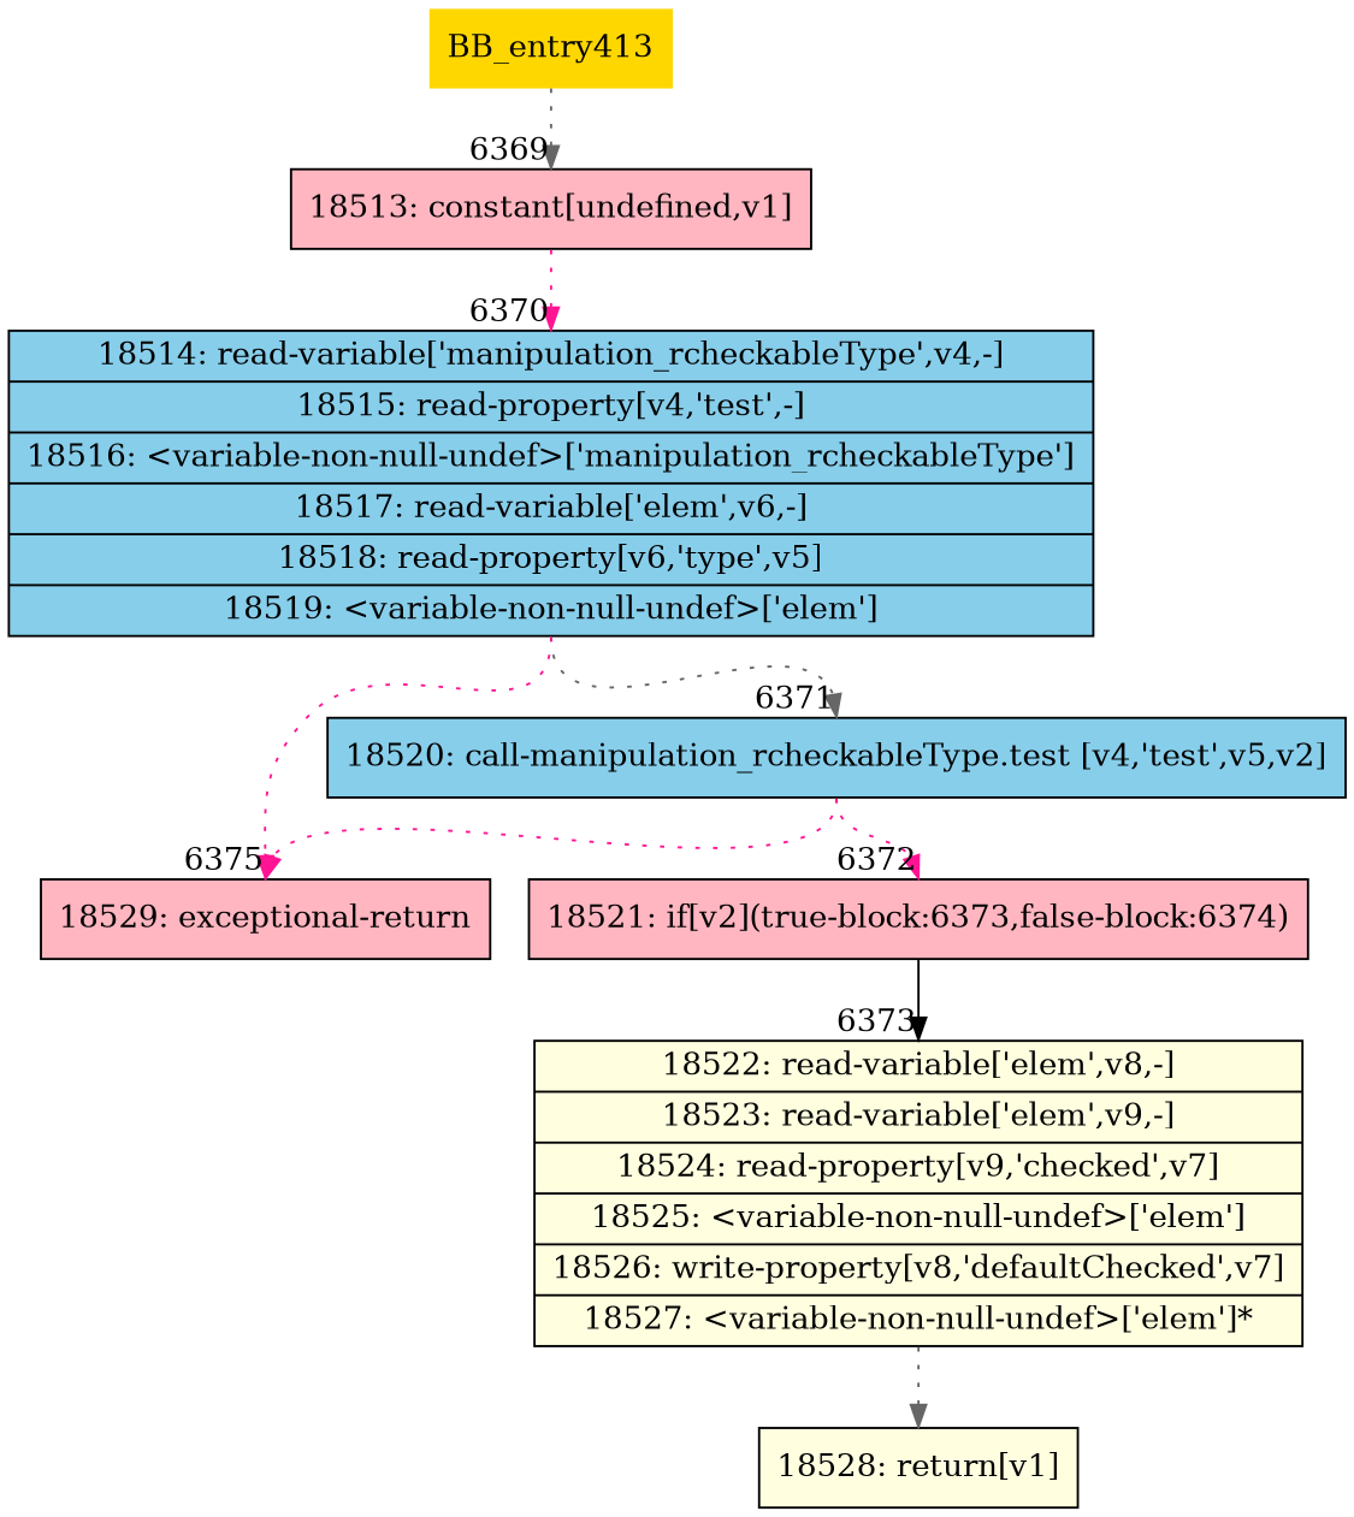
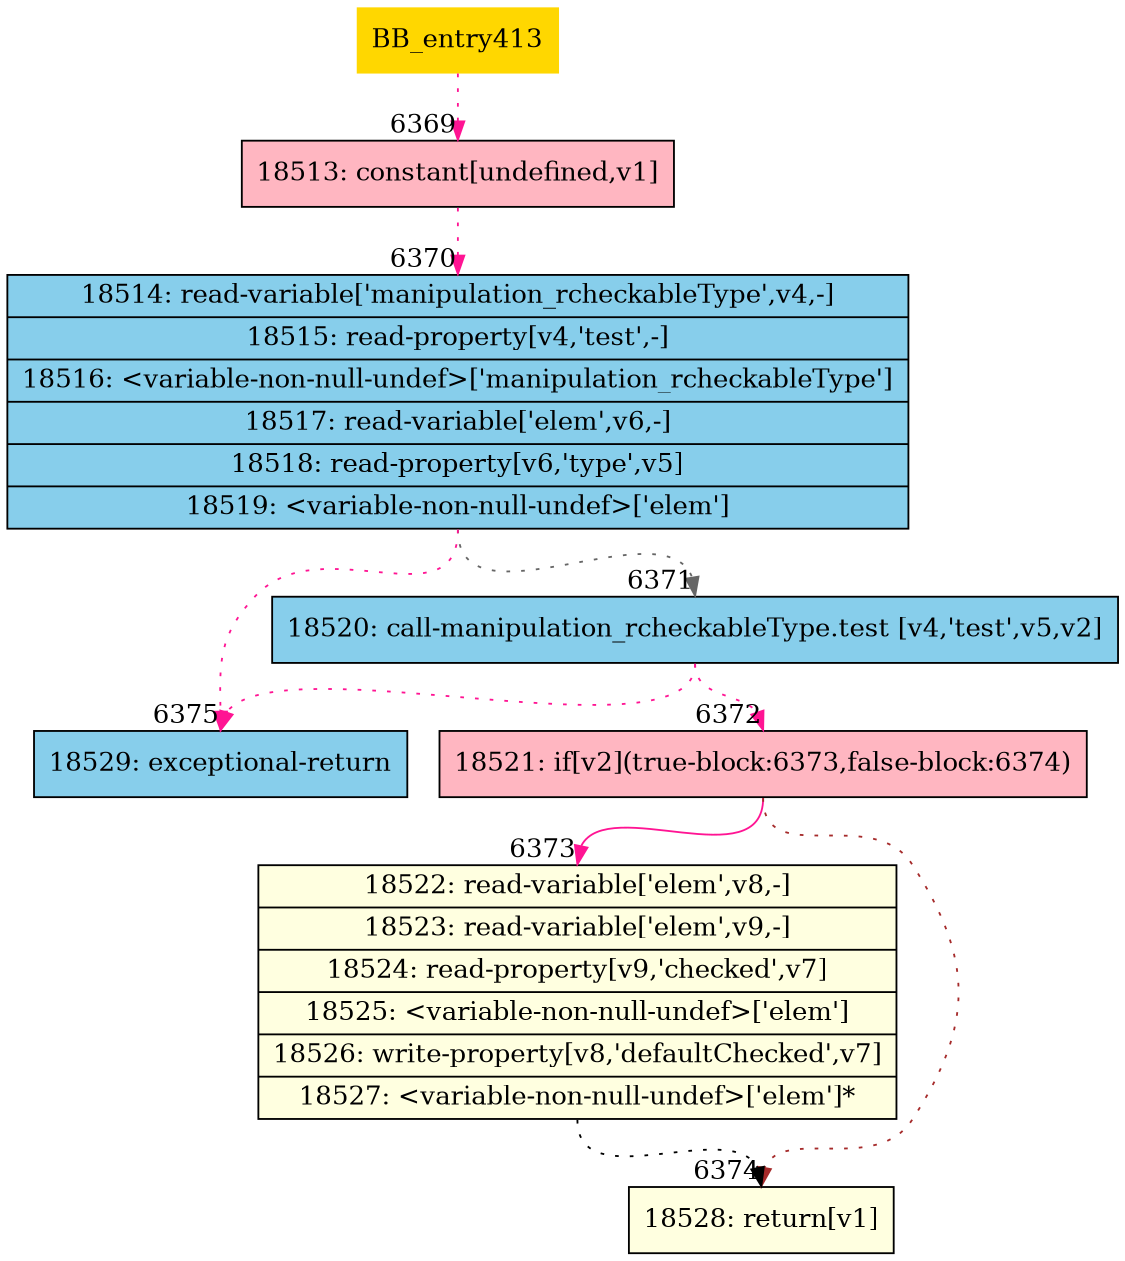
  digraph {
    rankdir=TD
    node [fillcolor=lightpink shape=record style=filled]
    edge [color=deeppink headport=n style=dotted tailport=s]
    BB_entry413 [fillcolor=gold shape=none]
    n2 [label="{18513: constant[undefined,v1]}"]
    n3 [fillcolor=skyblue label="{18514: read-variable['manipulation_rcheckableType',v4,-]|18515: read-property[v4,'test',-]|18516: \<variable-non-null-undef\>['manipulation_rcheckableType']|18517: read-variable['elem',v6,-]|18518: read-property[v6,'type',v5]|18519: \<variable-non-null-undef\>['elem']}"]
    n4 [fillcolor=skyblue label="{18520: call-manipulation_rcheckableType.test [v4,'test',v5,v2]}"]
-   n5 [label="{18529: exceptional-return}"]
+   n5 [fillcolor=skyblue label="{18529: exceptional-return}"]
    n6 [label="{18521: if[v2](true-block:6373,false-block:6374)}"]
    n7 [fillcolor=lightyellow label="{18522: read-variable['elem',v8,-]|18523: read-variable['elem',v9,-]|18524: read-property[v9,'checked',v7]|18525: \<variable-non-null-undef\>['elem']|18526: write-property[v8,'defaultChecked',v7]|18527: \<variable-non-null-undef\>['elem']*}"]
    n8 [fillcolor=lightyellow label="{18528: return[v1]}"]
-   BB_entry413 -> n2 [color=gray40 headlabel="    6369"]
+   BB_entry413 -> n2 [headlabel="    6369"]
    n2 -> n3 [headlabel="      6370"]
    n3 -> n4 [color=gray40 headlabel="      6371"]
    n3 -> n5 [headlabel="      6375"]
    n4 -> n5
    n4 -> n6 [headlabel="      6372"]
-   n6 -> n7 [color=black headlabel="      6373" style=solid]
-   n7 -> n8 [color=gray40]
+   n6 -> n7 [headlabel="      6373" style=solid]
+   n6 -> n8 [color=brown headlabel="      6374"]
+   n7 -> n8 [color=black]
  }
